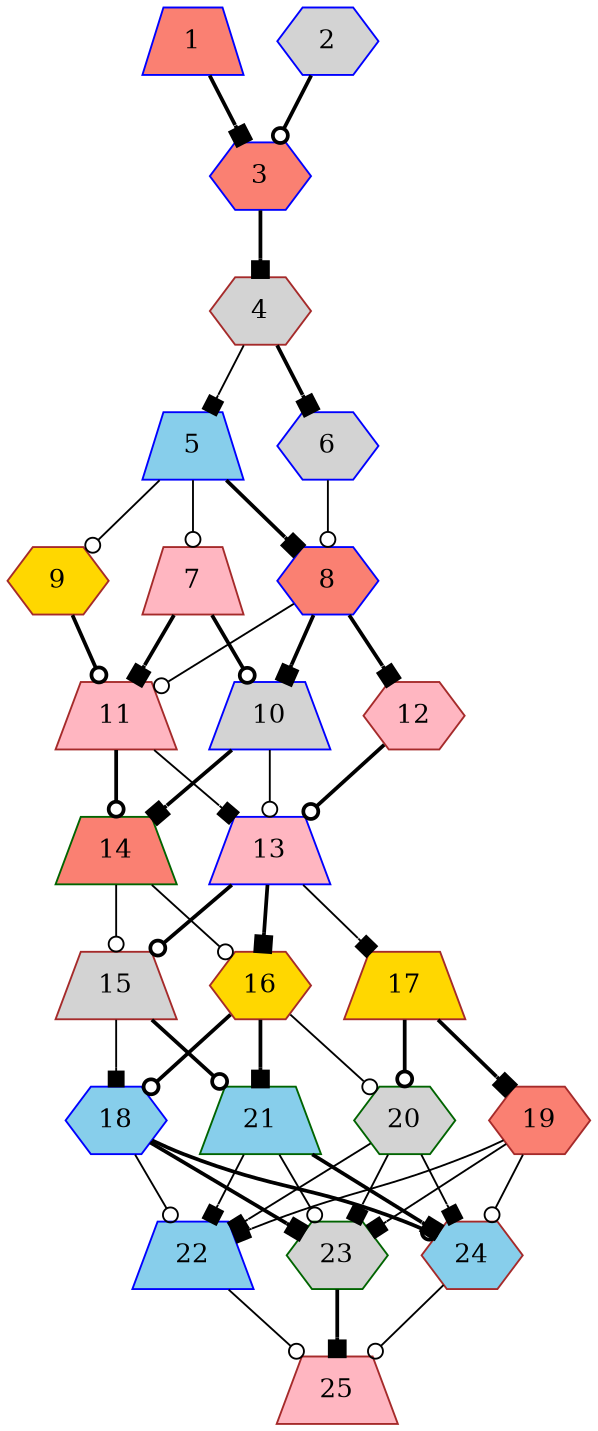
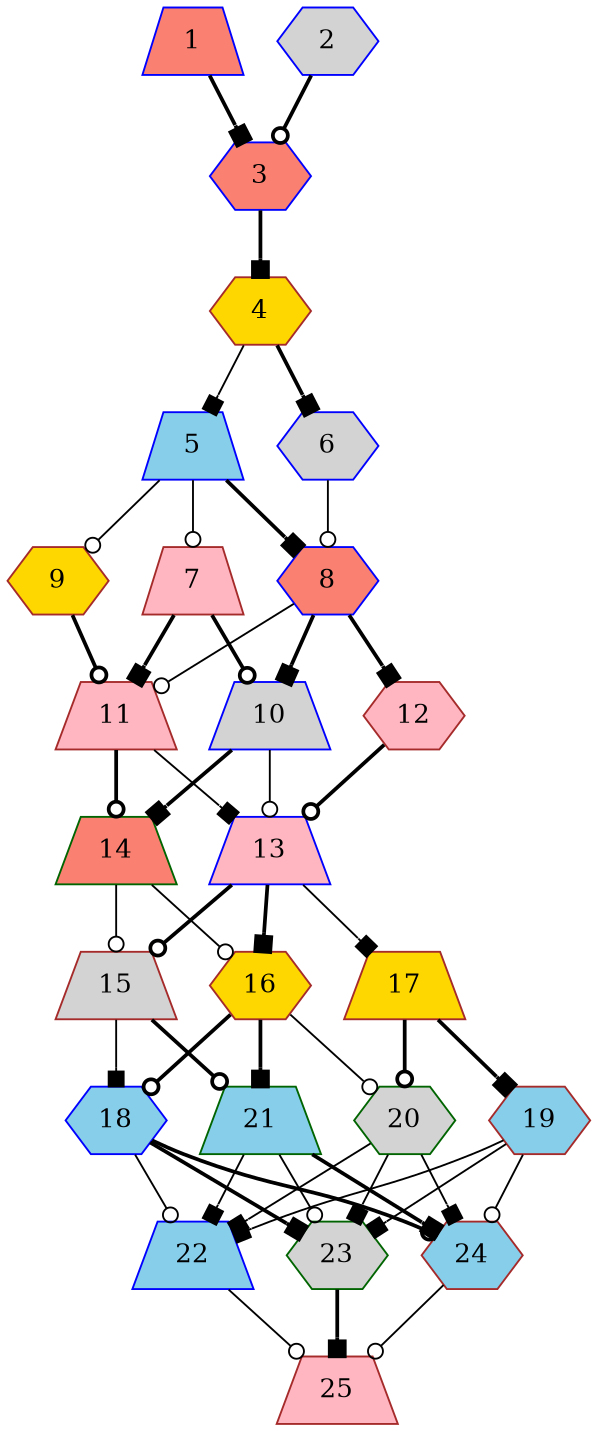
  digraph {
    node [alpha=0.03 color=brown fillcolor=lightgrey shape=hexagon style=filled]
    edge [arrowhead=box style=bold]
    1 [color=blue expect_size=10454016 fillcolor=salmon shape=trapezium]
    3 [alpha=0.18 color=blue expect_size=27348992 fillcolor=salmon]
-   4 [alpha=0.10 expect_size=31276032]
+   4 [alpha=0.10 expect_size=31276032 fillcolor=gold]
    5 [alpha=0.06 color=blue expect_size=46546944 fillcolor=skyblue shape=trapezium]
    6 [alpha=0.19 color=blue expect_size=29727744]
    2 [alpha=0.16 color=blue expect_size=22285312]
    7 [alpha=0.06 expect_size=50850816 fillcolor=lightpink shape=trapezium]
    8 [alpha=0.15 color=blue expect_size=51749888 fillcolor=salmon]
    9 [alpha=0.05 expect_size=37962752 fillcolor=gold]
    10 [alpha=0.18 color=blue expect_size=19595264 shape=trapezium]
    11 [alpha=0.00 expect_size=46151680 fillcolor=lightpink shape=trapezium]
    12 [alpha=0.19 expect_size=5889024 fillcolor=lightpink]
    13 [alpha=0.04 color=blue expect_size=42459136 fillcolor=lightpink shape=trapezium]
    14 [color=darkgreen expect_size=38129664 fillcolor=salmon shape=trapezium]
    15 [expect_size=14305280 shape=trapezium]
    16 [alpha=0.04 expect_size=29061120 fillcolor=gold]
    17 [alpha=0.10 expect_size=27302912 fillcolor=gold shape=trapezium]
    18 [alpha=0.16 color=blue expect_size=42399744 fillcolor=skyblue]
    21 [alpha=0.17 color=darkgreen expect_size=35792896 fillcolor=skyblue shape=trapezium]
    20 [alpha=0.16 color=darkgreen expect_size=41285632]
-   19 [alpha=0.17 expect_size=30543872 fillcolor=salmon]
+   19 [alpha=0.17 expect_size=30543872 fillcolor=skyblue]
    22 [alpha=0.05 color=blue expect_size=36867072 fillcolor=skyblue shape=trapezium]
    23 [color=darkgreen expect_size=34504704]
    24 [alpha=0.11 expect_size=43544576 fillcolor=skyblue]
    25 [alpha=0.17 expect_size=49444864 fillcolor=lightpink shape=trapezium]
    1 -> 3
    3 -> 4
    4 -> 5 [style=solid]
    4 -> 6
    5 -> 7 [arrowhead=odot style=solid]
    5 -> 8
    5 -> 9 [arrowhead=odot style=solid]
    6 -> 8 [arrowhead=odot style=solid]
    2 -> 3 [arrowhead=odot]
    7 -> 10 [arrowhead=odot]
    7 -> 11
    8 -> 10
    8 -> 11 [arrowhead=odot style=solid]
    8 -> 12
    9 -> 11 [arrowhead=odot]
    10 -> 13 [arrowhead=odot style=solid]
    10 -> 14
    11 -> 13 [style=solid]
    11 -> 14 [arrowhead=odot]
    12 -> 13 [arrowhead=odot]
    13 -> 15 [arrowhead=odot]
    13 -> 16
    13 -> 17 [style=solid]
    14 -> 15 [arrowhead=odot style=solid]
    14 -> 16 [arrowhead=odot style=solid]
    15 -> 18 [style=solid]
    15 -> 21 [arrowhead=odot]
    16 -> 18 [arrowhead=odot]
    16 -> 21
    16 -> 20 [arrowhead=odot style=solid]
    17 -> 20 [arrowhead=odot]
    17 -> 19
    18 -> 22 [arrowhead=odot style=solid]
    18 -> 23
    18 -> 24 [arrowhead=odot]
    21 -> 22 [style=solid]
    21 -> 23 [arrowhead=odot style=solid]
    21 -> 24
    20 -> 22 [style=solid]
    20 -> 23 [style=solid]
    20 -> 24 [style=solid]
    19 -> 22 [style=solid]
    19 -> 23 [style=solid]
    19 -> 24 [arrowhead=odot style=solid]
    22 -> 25 [arrowhead=odot style=solid]
    23 -> 25
    24 -> 25 [arrowhead=odot style=solid]
  }
